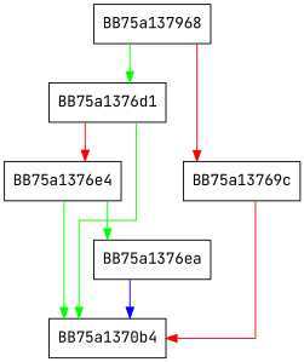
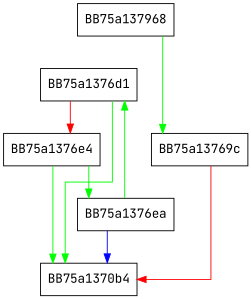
  digraph {
    fontname="JetBrains Mono"
    splines=ortho
    node [fontname="JetBrains Mono" shape=box]
    edge [color=green fontname="JetBrains Mono"]
    n1 [label=BB75a137968]
    BB75a1376d1
    BB75a13769c
    n4 [label=BB75a1370b4]
    BB75a1376e4
    BB75a1376ea
-   n1 -> BB75a1376d1
-   n1 -> BB75a13769c [color=red]
+   BB75a1376ea -> BB75a1376d1
+   n1 -> BB75a13769c
    BB75a1376d1 -> n4
    BB75a1376d1 -> BB75a1376e4 [color=red]
    BB75a13769c -> n4 [color=red]
    BB75a1376e4 -> n4
    BB75a1376e4 -> BB75a1376ea
    BB75a1376ea -> n4 [color=blue]
  }
